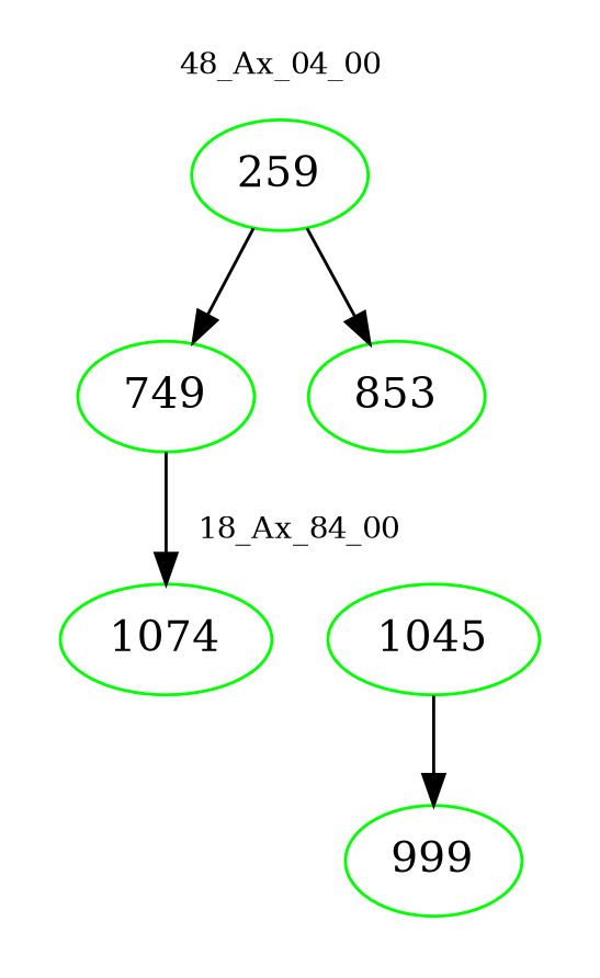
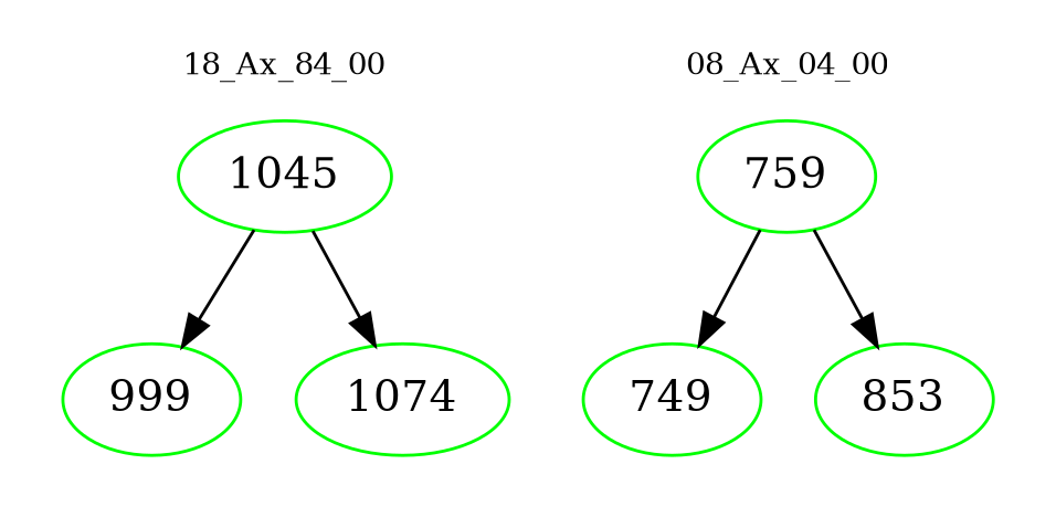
  digraph {
    node [color=green]
    edge [color=black]
    n1 [label=1045]
    n2 [label=999]
    n3 [label=1074]
-   n4 [label=259]
+   n4 [label=759]
    n5 [label=749]
    n6 [label=853]
    subgraph cluster_1 {
      color=white
      fontsize=10
      label="18_Ax_84_00"
      n1
      n2
      n3
    }
    subgraph cluster_2 {
      color=white
      fontsize=10
-     label="48_Ax_04_00"
+     label="08_Ax_04_00"
      n4
      n5
      n6
    }
    n1 -> n2
-   n5 -> n3
+   n1 -> n3
    n4 -> n5
    n4 -> n6
  }
